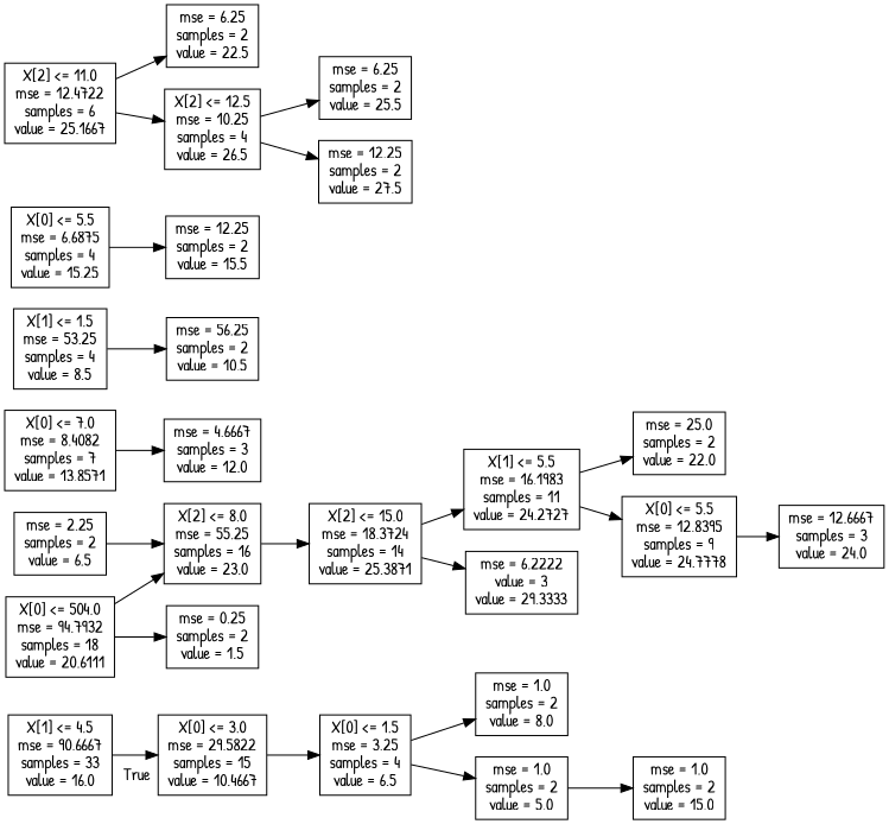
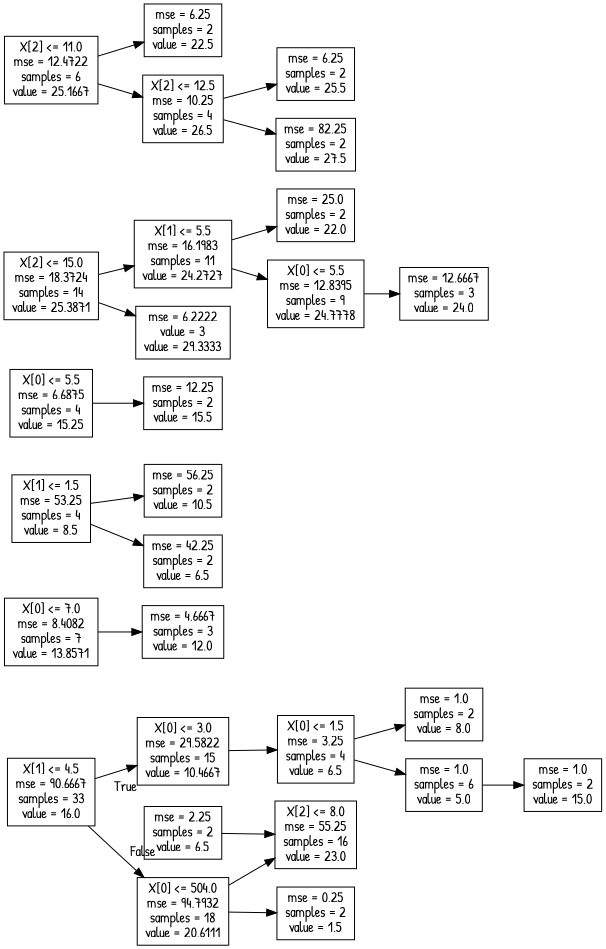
  digraph {
    fontname="Patrick Hand"
    rankdir=LR
    node [fontname="Patrick Hand" shape=box]
    edge [fontname="Patrick Hand"]
    n1 [label="X[1] <= 4.5\nmse = 90.6667\nsamples = 33\nvalue = 16.0"]
    n2 [label="X[0] <= 3.0\nmse = 29.5822\nsamples = 15\nvalue = 10.4667"]
    n3 [label="X[0] <= 504.0\nmse = 94.7932\nsamples = 18\nvalue = 20.6111"]
    n4 [label="X[0] <= 1.5\nmse = 3.25\nsamples = 4\nvalue = 6.5"]
    n5 [label="X[2] <= 8.0\nmse = 55.25\nsamples = 16\nvalue = 23.0"]
    n6 [label="mse = 0.25\nsamples = 2\nvalue = 1.5"]
    n7 [label="mse = 1.0\nsamples = 2\nvalue = 8.0"]
-   n8 [label="mse = 1.0\nsamples = 2\nvalue = 5.0"]
+   n8 [label="mse = 1.0\nsamples = 6\nvalue = 5.0"]
    n9 [label="mse = 1.0\nsamples = 2\nvalue = 15.0"]
    n10 [label="X[0] <= 7.0\nmse = 8.4082\nsamples = 7\nvalue = 13.8571"]
    n11 [label="mse = 4.6667\nsamples = 3\nvalue = 12.0"]
    n12 [label="X[1] <= 1.5\nmse = 53.25\nsamples = 4\nvalue = 8.5"]
    n13 [label="mse = 56.25\nsamples = 2\nvalue = 10.5"]
+   n14 [label="mse = 42.25\nsamples = 2\nvalue = 6.5"]
    n15 [label="X[0] <= 5.5\nmse = 6.6875\nsamples = 4\nvalue = 15.25"]
    n16 [label="mse = 12.25\nsamples = 2\nvalue = 15.5"]
    n17 [label="X[2] <= 15.0\nmse = 18.3724\nsamples = 14\nvalue = 25.3871"]
    n18 [label="mse = 2.25\nsamples = 2\nvalue = 6.5"]
    n19 [label="X[1] <= 5.5\nmse = 16.1983\nsamples = 11\nvalue = 24.2727"]
    n20 [label="mse = 6.2222\nvalue = 3\nvalue = 29.3333"]
    n21 [label="mse = 25.0\nsamples = 2\nvalue = 22.0"]
    n22 [label="X[0] <= 5.5\nmse = 12.8395\nsamples = 9\nvalue = 24.7778"]
    n23 [label="mse = 12.6667\nsamples = 3\nvalue = 24.0"]
    n24 [label="X[2] <= 11.0\nmse = 12.4722\nsamples = 6\nvalue = 25.1667"]
    n25 [label="mse = 6.25\nsamples = 2\nvalue = 22.5"]
    n26 [label="X[2] <= 12.5\nmse = 10.25\nsamples = 4\nvalue = 26.5"]
    n27 [label="mse = 6.25\nsamples = 2\nvalue = 25.5"]
-   n28 [label="mse = 12.25\nsamples = 2\nvalue = 27.5"]
+   n28 [label="mse = 82.25\nsamples = 2\nvalue = 27.5"]
    n1 -> n2 [headlabel=True labelangle=45 labeldistance=2.5]
+   n1 -> n3 [headlabel=False labelangle=-45 labeldistance=2.5]
    n2 -> n4
    n3 -> n5
    n3 -> n6
    n4 -> n7
    n4 -> n8
-   n5 -> n17
    n8 -> n9
    n10 -> n11
    n12 -> n13
+   n12 -> n14
    n15 -> n16
    n17 -> n19
    n17 -> n20
    n18 -> n5
    n19 -> n21
    n19 -> n22
    n22 -> n23
    n24 -> n25
    n24 -> n26
    n26 -> n27
    n26 -> n28
  }
